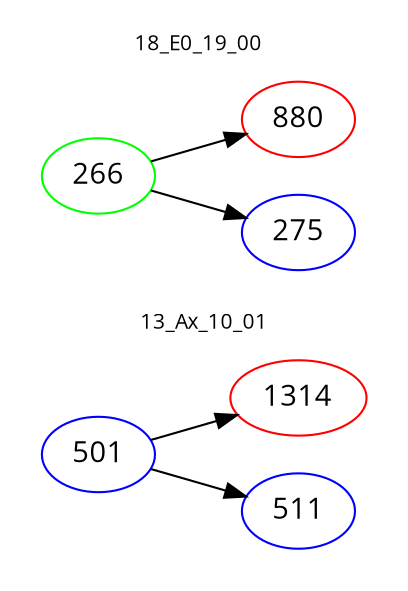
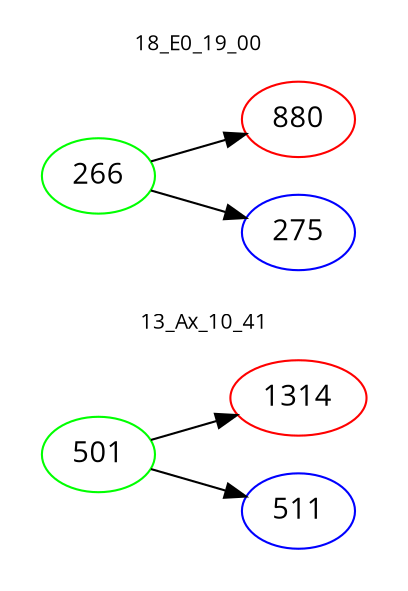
  digraph {
    fontname="Open Sans"
    rankdir=LR
    node [color=green fontname="Open Sans"]
    edge [color=black fontname="Open Sans"]
-   n1 [color=blue label=501]
+   n1 [label=501]
    n2 [color=blue label=511]
    n3 [color=red label=1314]
    n4 [label=266]
    n5 [color=blue label=275]
    n6 [color=red label=880]
    subgraph cluster_1 {
      color=white
      fontsize=10
-     label="13_Ax_10_01"
+     label="13_Ax_10_41"
      n1
      n2
      n3
    }
    subgraph cluster_2 {
      color=white
      fontsize=10
      label="18_E0_19_00"
      n4
      n5
      n6
    }
    n1 -> n2
    n1 -> n3
    n4 -> n5
    n4 -> n6
  }
